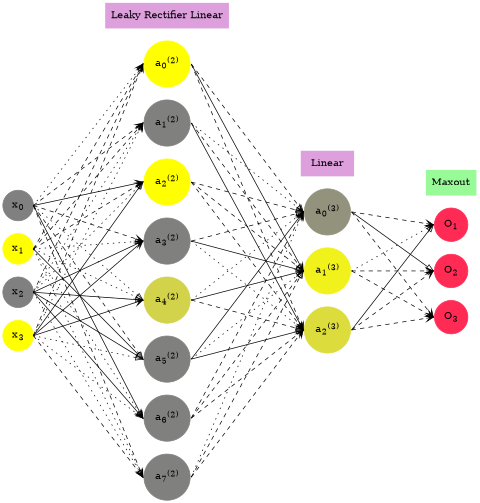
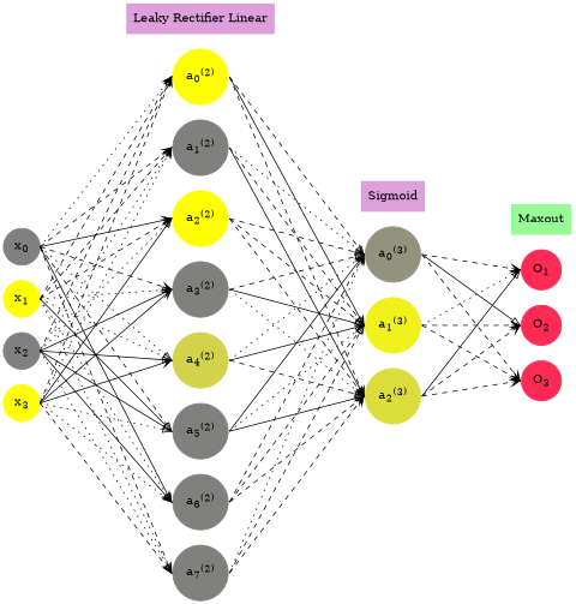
  digraph {
    rankdir=LR
    ranksep=1.4
    splines=false
    node [fillcolor="0.9667, 0.83, 1.0" shape=circle style=filled]
    edge [headport=w style=dashed tailport=e arrowhead=vee]
    n1 [color="0.1667, 0.0, 0.5" fillcolor="0.1667, 0.0, 0.5" label=<x<sub>0</sub>>]
    n2 [color="0.1667, 1.0, 1.0" fillcolor="0.1667, 1.0, 1.0" label=<x<sub>1</sub>>]
    n3 [color="0.1667, 0.0, 0.5" fillcolor="0.1667, 0.0, 0.5" label=<x<sub>2</sub>>]
    n4 [color="0.1667, 1.0, 1.0" fillcolor="0.1667, 1.0, 1.0" label=<x<sub>3</sub>>]
    n5 [color="0.1667, 1.362654, 1.181327" fillcolor="0.1667, 1.362654, 1.181327" label=<a<sub>0</sub><sup>(2)</sup>>]
    n6 [color="0.1667, 0.000154, 0.500077" fillcolor="0.1667, 0.000154, 0.500077" label=<a<sub>1</sub><sup>(2)</sup>>]
    n7 [color="0.1667, 1.072268, 1.036134" fillcolor="0.1667, 1.072268, 1.036134" label=<a<sub>2</sub><sup>(2)</sup>>]
    n8 [color="0.1667, 0.001341, 0.500670" fillcolor="0.1667, 0.001341, 0.500670" label=<a<sub>3</sub><sup>(2)</sup>>]
    n9 [color="0.1667, 0.642369, 0.821185" fillcolor="0.1667, 0.642369, 0.821185" label=<a<sub>4</sub><sup>(2)</sup>>]
    n10 [color="0.1667, 0.000129, 0.500064" fillcolor="0.1667, 0.000129, 0.500064" label=<a<sub>5</sub><sup>(2)</sup>>]
    n11 [color="0.1667, 0.001357, 0.500679" fillcolor="0.1667, 0.001357, 0.500679" label=<a<sub>6</sub><sup>(2)</sup>>]
    n12 [color="0.1667, 0.000804, 0.500402" fillcolor="0.1667, 0.000804, 0.500402" label=<a<sub>7</sub><sup>(2)</sup>>]
    n13 [color="0.1667, 0.142025, 0.571012" fillcolor="0.1667, 0.142025, 0.571012" label=<a<sub>0</sub><sup>(3)</sup>>]
    n14 [color="0.1667, 0.886357, 0.943179" fillcolor="0.1667, 0.886357, 0.943179" label=<a<sub>1</sub><sup>(3)</sup>>]
    n15 [color="0.1667, 0.723645, 0.861822" fillcolor="0.1667, 0.723645, 0.861822" label=<a<sub>2</sub><sup>(3)</sup>>]
    n16 [color="0.9667, 0.83, 1.0" label=<O<sub>1</sub>>]
    n17 [color="0.9667, 0.83, 1.0" label=<O<sub>2</sub>>]
    n18 [color="0.9667, 0.83, 1.0" label=<O<sub>3</sub>>]
    n19 [label="Leaky Rectifier Linear" shape=plaintext fillcolor=plum]
-   n20 [label=Linear shape=plaintext fillcolor=plum]
+   n20 [label=Sigmoid shape=plaintext fillcolor=plum]
    n21 [label=Maxout shape=plaintext fillcolor=palegreen]
    subgraph sub_1 {
      n1
    }
    subgraph sub_2 {
      n2
    }
    subgraph sub_3 {
      n3
    }
    subgraph sub_4 {
      n4
    }
    subgraph sub_5 {
      n5
    }
    subgraph sub_6 {
      n6
    }
    subgraph sub_7 {
      n7
    }
    subgraph sub_8 {
      n8
    }
    subgraph sub_9 {
      n9
    }
    subgraph sub_10 {
      n10
    }
    subgraph sub_11 {
      n11
    }
    subgraph sub_12 {
      n12
    }
    subgraph sub_13 {
      n13
    }
    subgraph sub_14 {
      n14
    }
    subgraph sub_15 {
      n15
    }
    subgraph sub_16 {
      n16
    }
    subgraph sub_17 {
      n17
    }
    subgraph sub_18 {
      n18
    }
    subgraph sub_19 {
      rank=same
      n1
      n2
      n3
      n4
    }
    subgraph sub_20 {
      rank=same
      n5
      n6
      n7
      n8
      n9
      n10
      n11
      n12
    }
    subgraph sub_21 {
      rank=same
      n13
      n14
      n15
    }
    subgraph sub_22 {
      rank=same
      n16
      n17
      n18
    }
    subgraph sub_23 {
      rank=same
      n5
      n19
    }
    subgraph sub_24 {
      rank=same
      n13
      n20
    }
    subgraph sub_25 {
      rank=same
      n16
      n21
    }
    n1 -> n2 [style=invis arrowhead=""]
    n1 -> n5 [style=dotted]
    n1 -> n6
    n1 -> n7 [style=solid]
    n1 -> n8
    n1 -> n9 [style=dotted arrowhead=onormal]
    n1 -> n10 [arrowhead=onormal]
    n1 -> n11 [style=solid arrowhead=onormal]
    n1 -> n12 [arrowhead=onormal]
    n2 -> n3 [style=invis arrowhead=""]
    n2 -> n5 [arrowhead=onormal]
    n2 -> n6 [arrowhead=onormal]
    n2 -> n7
    n2 -> n8 [style=dotted arrowhead=onormal]
    n2 -> n9 [style=dotted arrowhead=onormal]
    n2 -> n10 [style=solid arrowhead=onormal]
    n2 -> n11 [style=dotted]
    n2 -> n12 [style=dotted]
    n3 -> n4 [style=invis arrowhead=""]
    n3 -> n5 [arrowhead=onormal]
    n3 -> n6 [style=dotted]
    n3 -> n7 [style=dotted arrowhead=onormal]
    n3 -> n8 [style=solid]
    n3 -> n9 [style=solid arrowhead=onormal]
    n3 -> n10 [style=solid arrowhead=onormal]
    n3 -> n11 [style=solid]
    n3 -> n12 [style=dotted]
    n4 -> n5
    n4 -> n6 [style=dotted]
    n4 -> n7 [style=solid arrowhead=onormal]
    n4 -> n8 [style=solid]
    n4 -> n9 [style=solid]
    n4 -> n10 [style=dotted arrowhead=onormal]
    n4 -> n11 [style=dotted arrowhead=onormal]
    n4 -> n12 [arrowhead=onormal]
    n5 -> n6 [style=invis arrowhead=""]
    n5 -> n13 [arrowhead=onormal]
    n5 -> n14 [style=solid]
    n5 -> n15
    n6 -> n7 [style=invis arrowhead=""]
    n6 -> n13 [style=dotted]
    n6 -> n14 [arrowhead=onormal]
    n6 -> n15 [style=solid arrowhead=onormal]
    n7 -> n8 [style=invis arrowhead=""]
    n7 -> n13 [arrowhead=onormal]
    n7 -> n14 [arrowhead=onormal]
    n7 -> n15
    n8 -> n9 [style=invis arrowhead=""]
    n8 -> n13 [arrowhead=onormal]
    n8 -> n14 [style=solid arrowhead=onormal]
    n8 -> n15 [style=dotted]
    n9 -> n10 [style=invis arrowhead=""]
    n9 -> n13 [style=dotted arrowhead=onormal]
    n9 -> n14 [style=solid]
    n9 -> n15 [arrowhead=onormal]
    n10 -> n11 [style=invis arrowhead=""]
    n10 -> n13 [style=solid]
    n10 -> n14 [style=dotted arrowhead=onormal]
    n10 -> n15 [style=solid arrowhead=onormal]
    n11 -> n12 [style=invis arrowhead=""]
    n11 -> n13
    n11 -> n14 [arrowhead=onormal]
    n11 -> n15
    n12 -> n13 [style=dotted]
    n12 -> n14 [arrowhead=onormal]
    n12 -> n15
    n13 -> n14 [style=invis arrowhead=""]
    n13 -> n16
    n13 -> n17 [style=solid arrowhead=onormal]
    n13 -> n18
    n14 -> n15 [style=invis arrowhead=""]
    n14 -> n16 [style=dotted]
    n14 -> n17
    n14 -> n18
    n15 -> n16 [style=solid arrowhead=onormal]
    n15 -> n17
    n15 -> n18
    n16 -> n17 [style=invis arrowhead=""]
    n17 -> n18 [style=invis arrowhead=""]
    n19 -> n5 [style=invis arrowhead=""]
    n20 -> n13 [style=invis arrowhead=""]
    n21 -> n16 [style=invis arrowhead=""]
  }
